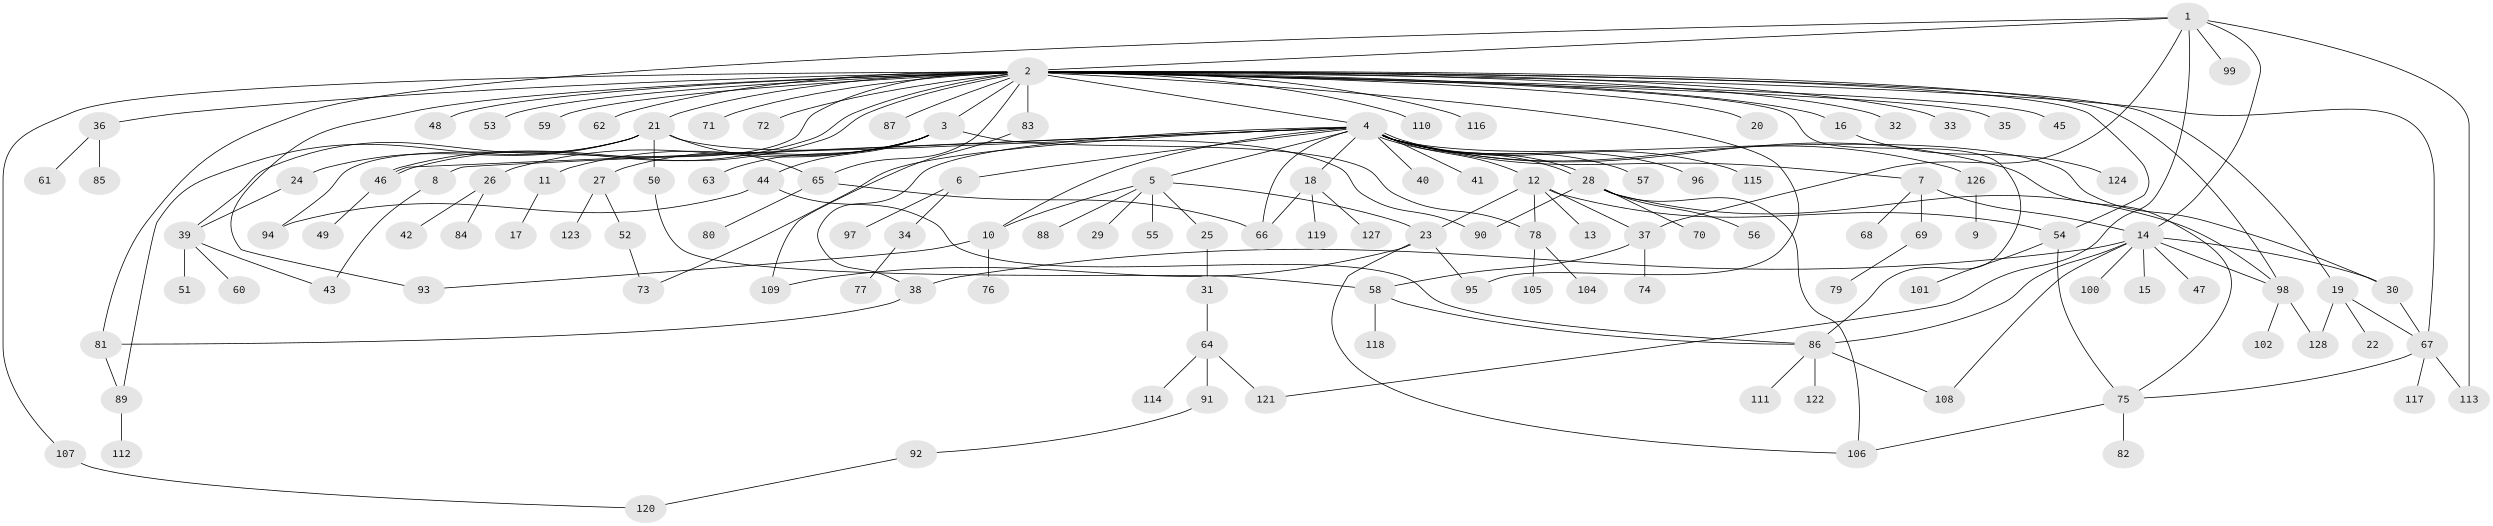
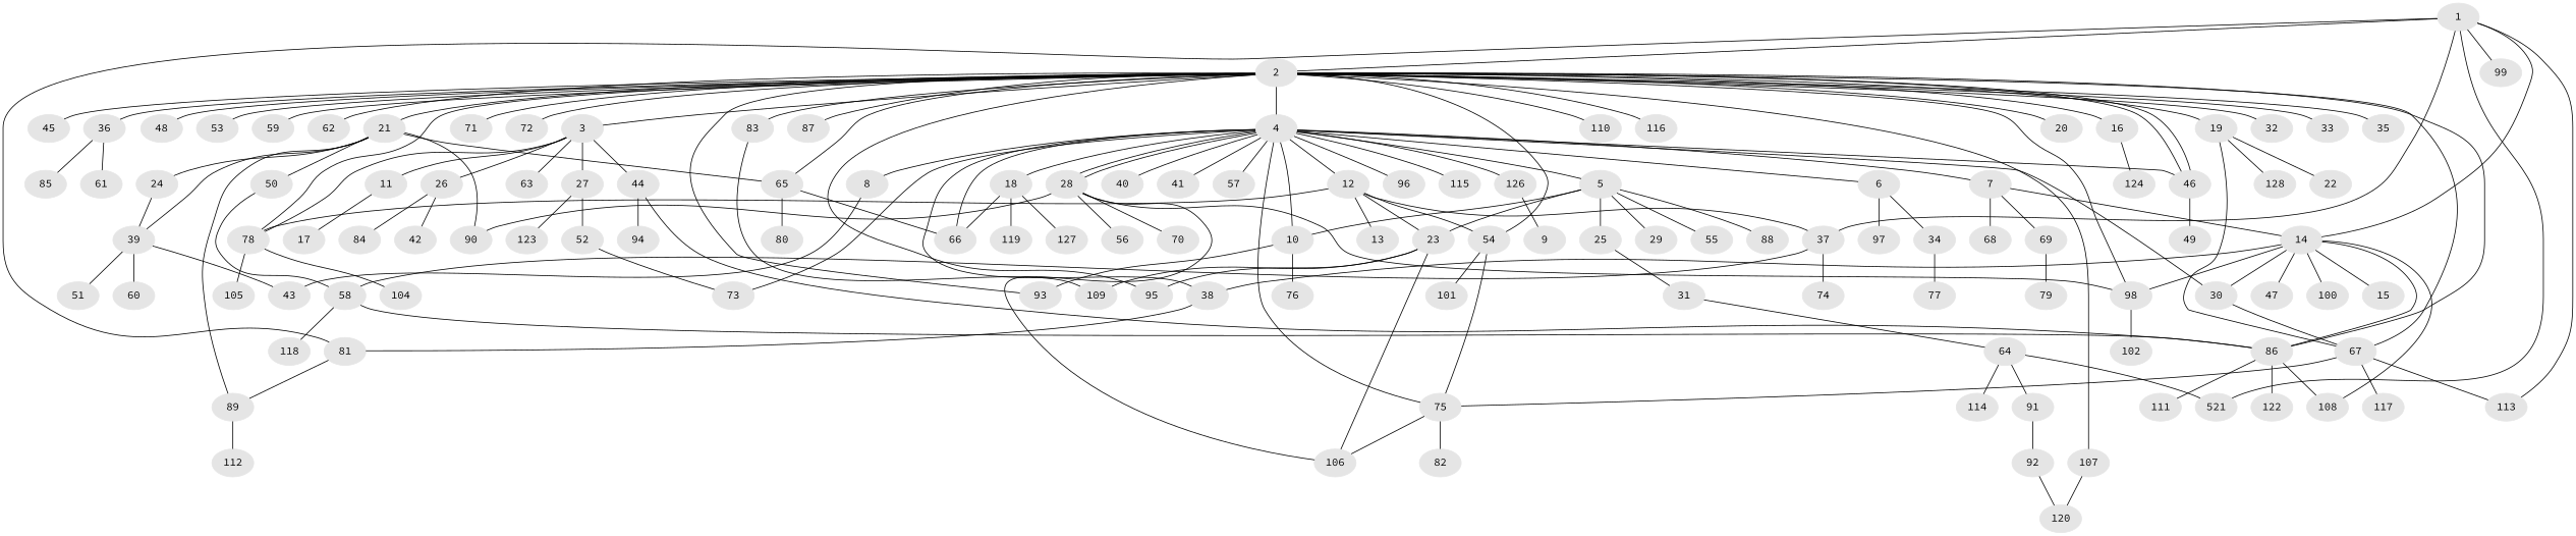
  graph {
    fontname="Source Code Pro"
    node [color=gray90 fontname="Source Code Pro" style=filled]
    edge [fontname="Source Code Pro"]
    1
    2
    14
    37
    81
    99
    113
-   121
+   121 [label=521]
    3
    4
    16
    19
    20
    21
    32
    33
    35
    36
    45
    46
    48
    53
    54
    59
    62
    65
    67
    71
    72
    78
    83
    86
    87
    93
    95
    98
    107
    110
    116
    30
    38
    15
    47
    100
    108
    58
    74
    89
    11
    26
    27
    44
    63
    5
    6
    7
    8
    10
    12
    18
    28
    40
    41
    57
    66
    73
    75
    96
    115
    126
    124
    22
    128
    24
    39
    50
    90
    61
    85
    49
    101
    80
    117
    104
    105
    109
    111
    122
    102
    120
    17
    42
    84
    52
    123
    94
    23
    25
    29
    55
    88
    34
    97
    68
    69
    43
    76
    13
    119
    127
    106
    56
    70
    82
    9
    31
    77
    79
    91
    92
    60
    51
    112
    64
    114
    118
    1 -- 2
    1 -- 14
    1 -- 37
    1 -- 81
    1 -- 99
    1 -- 113
    1 -- 121
    2 -- 3
    2 -- 4
    2 -- 16
    2 -- 19
    2 -- 20
    2 -- 21
    2 -- 32
    2 -- 33
    2 -- 35
    2 -- 36
    2 -- 45
    2 -- 46
    2 -- 46
    2 -- 48
    2 -- 53
    2 -- 54
    2 -- 59
    2 -- 62
    2 -- 65
    2 -- 67
    2 -- 71
    2 -- 72
-   2 -- 94
+   2 -- 78
    2 -- 83
    2 -- 86
    2 -- 87
    2 -- 93
    2 -- 95
    2 -- 98
    2 -- 107
    2 -- 110
    2 -- 116
    14 -- 86
    14 -- 98
    14 -- 30
    14 -- 38
    14 -- 15
    14 -- 47
    14 -- 100
    14 -- 108
    37 -- 58
    37 -- 74
    81 -- 89
    3 -- 78
    3 -- 11
    3 -- 26
    3 -- 27
    3 -- 44
    3 -- 63
    4 -- 46
    4 -- 30
    4 -- 38
    4 -- 5
    4 -- 6
    4 -- 7
    4 -- 8
    4 -- 10
    4 -- 12
    4 -- 18
    4 -- 28
    4 -- 28
    4 -- 40
    4 -- 41
    4 -- 57
    4 -- 66
    4 -- 73
    4 -- 75
    4 -- 96
    4 -- 115
    4 -- 126
    16 -- 124
    19 -- 67
    19 -- 22
    19 -- 128
    21 -- 65
    21 -- 89
    21 -- 24
    21 -- 39
    21 -- 50
    21 -- 90
    36 -- 61
    36 -- 85
    46 -- 49
    54 -- 75
    54 -- 101
    65 -- 66
    65 -- 80
    67 -- 113
    67 -- 75
    67 -- 117
    78 -- 104
    78 -- 105
    83 -- 109
    86 -- 108
    86 -- 111
    86 -- 122
-   98 -- 128
    98 -- 102
    107 -- 120
    30 -- 67
    38 -- 81
    58 -- 86
    58 -- 118
    89 -- 112
    11 -- 17
    26 -- 42
    26 -- 84
    27 -- 52
    27 -- 123
    44 -- 86
    44 -- 94
    5 -- 10
    5 -- 23
    5 -- 25
    5 -- 29
    5 -- 55
    5 -- 88
    6 -- 34
    6 -- 97
    7 -- 14
    7 -- 68
    7 -- 69
    8 -- 43
    10 -- 93
    10 -- 76
    12 -- 37
    12 -- 54
    12 -- 78
    12 -- 23
    12 -- 13
    18 -- 66
    18 -- 119
    18 -- 127
    28 -- 98
    28 -- 90
    28 -- 106
    28 -- 56
    28 -- 70
    75 -- 106
    75 -- 82
    126 -- 9
    24 -- 39
    39 -- 43
    39 -- 60
    39 -- 51
    50 -- 58
    52 -- 73
    23 -- 95
    23 -- 109
    23 -- 106
    25 -- 31
    34 -- 77
    69 -- 79
    31 -- 64
    91 -- 92
    92 -- 120
    64 -- 121
    64 -- 91
    64 -- 114
  }
